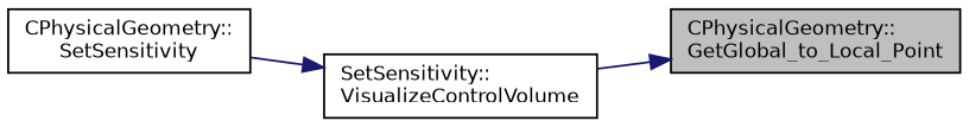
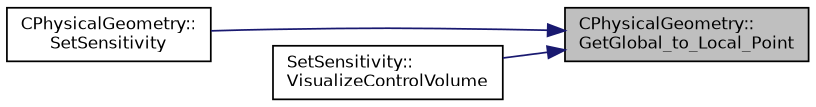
  digraph {
    rankdir=RL
    node [color=black fillcolor=white fontname=Helvetica fontsize=10 shape=record style=filled]
    edge [color=midnightblue dir=back fontname=Helvetica fontsize=10 labelfontname=Helvetica labelfontsize=10 style=solid]
    n1 [fillcolor=grey75 fontcolor=black height=0.2 label="CPhysicalGeometry::\lGetGlobal_to_Local_Point" width=0.4]
    n2 [height=0.2 label="CPhysicalGeometry::\lSetSensitivity" width=0.4]
    n3 [height=0.2 label="SetSensitivity::\lVisualizeControlVolume" width=0.4]
-   n3 -> n2
+   n1 -> n2
    n1 -> n3
  }
